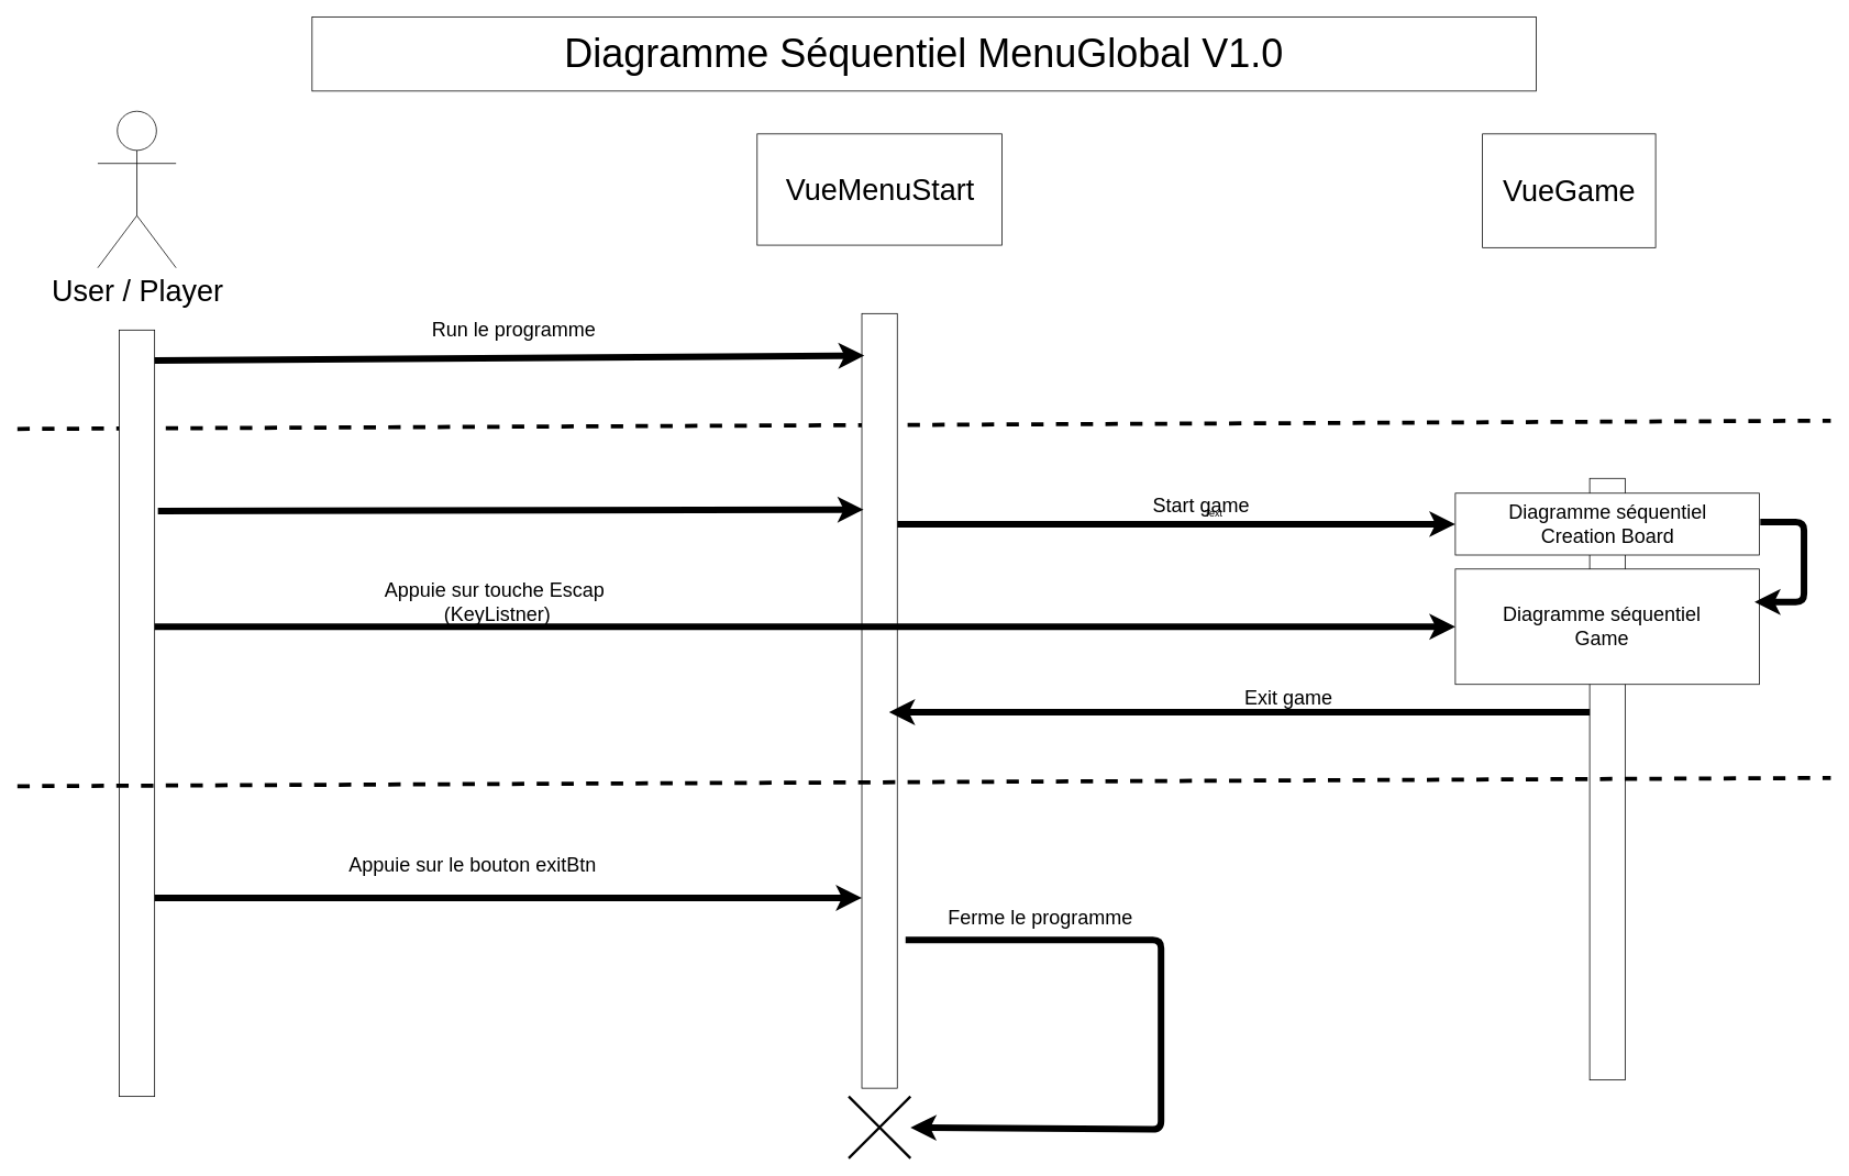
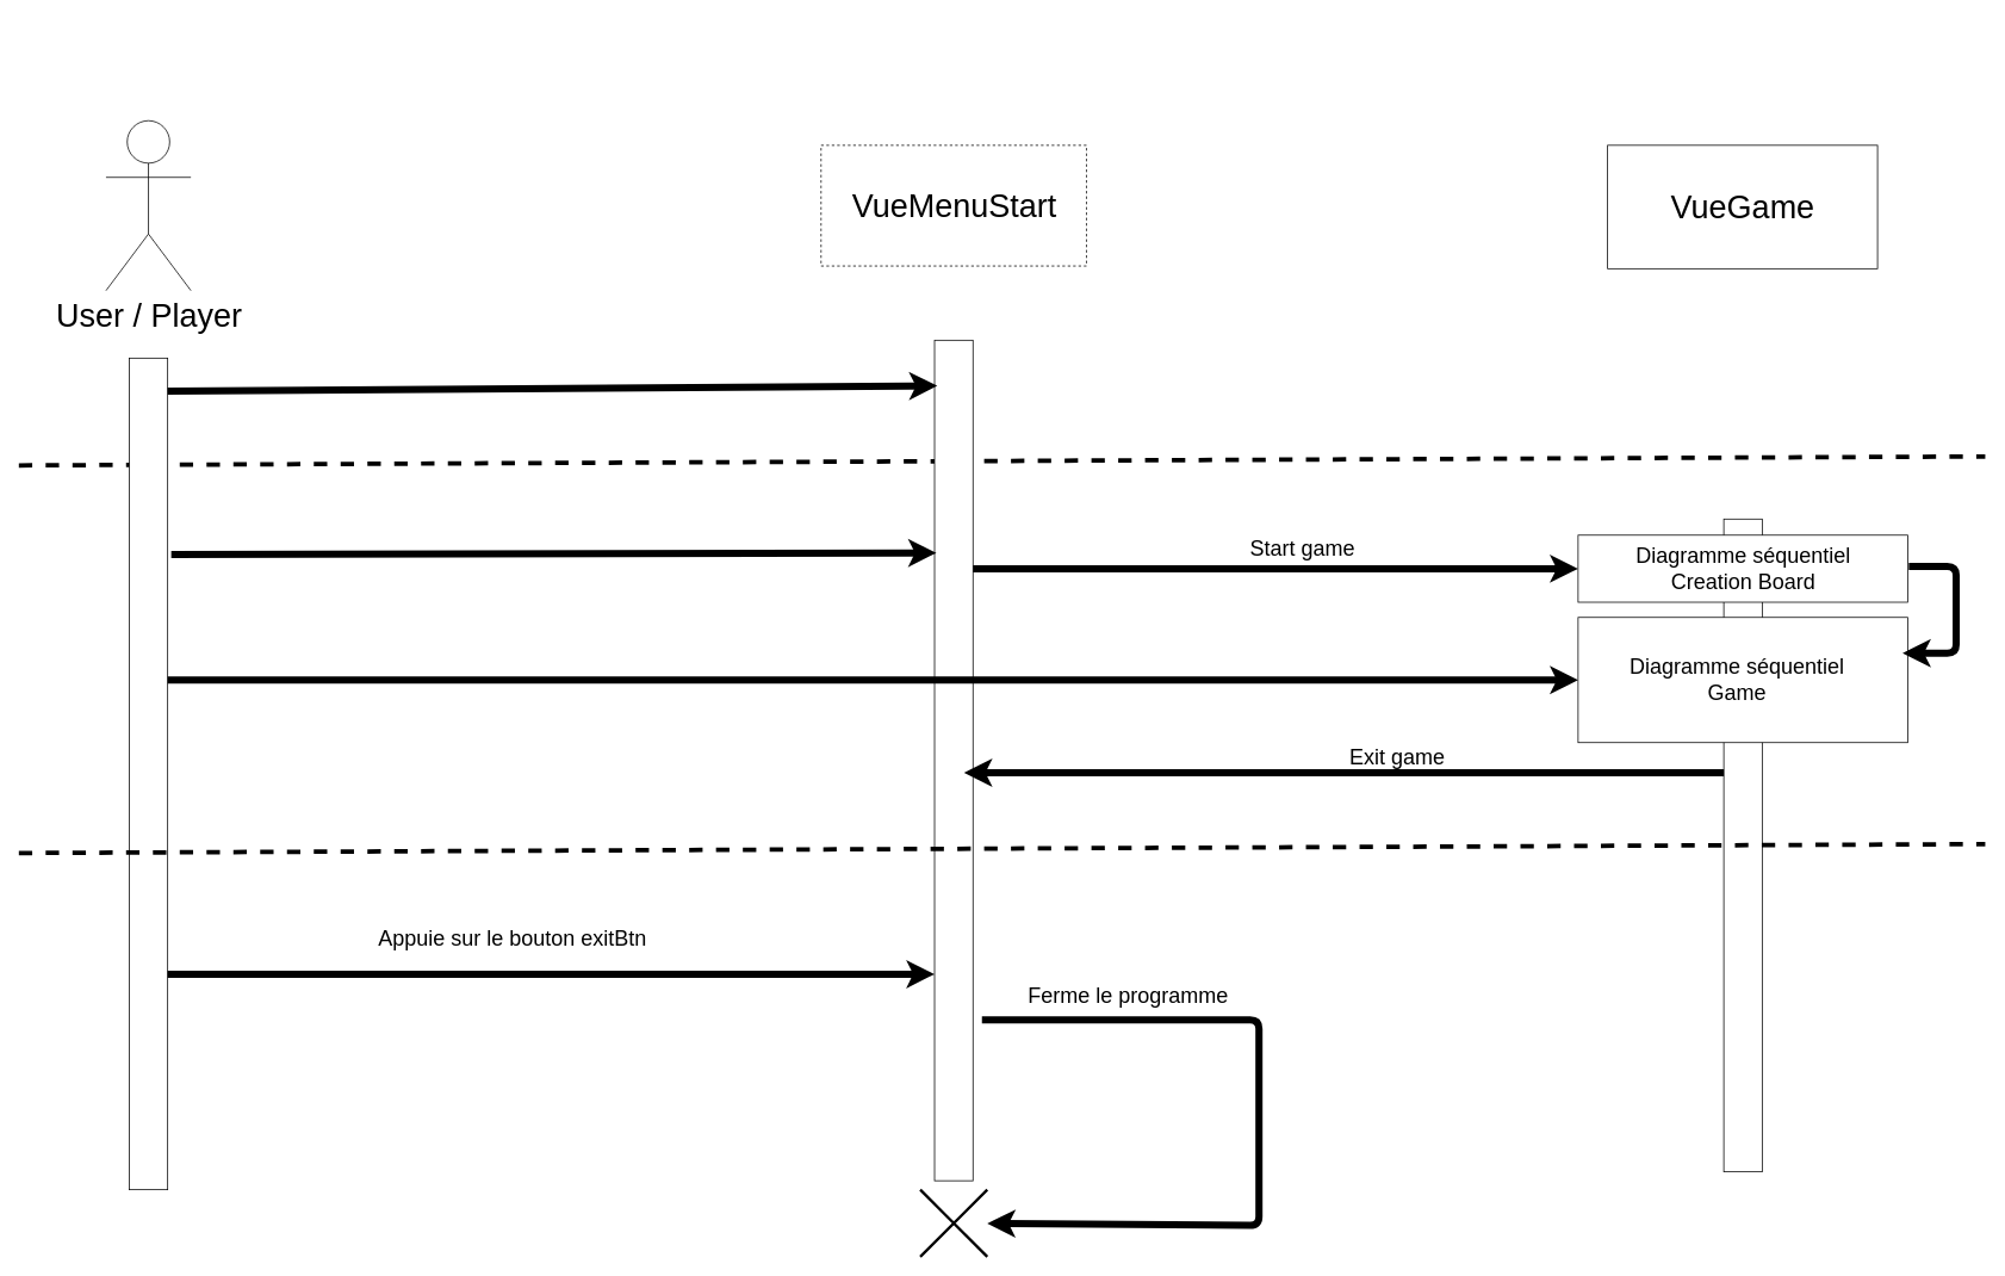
  <mxCell id="0" />
  <mxCell id="1" parent="0" />
  <mxCell id="2" value="" style="html=1;points=[];perimeter=orthogonalPerimeter;" vertex="1" parent="1"><mxGeometry x="1928" y="580" width="43" height="730" as="geometry" /></mxCell>
  <mxCell id="3" value="" style="rounded=0;whiteSpace=wrap;html=1;" vertex="1" parent="1"><mxGeometry x="1765" y="690" width="369" height="140" as="geometry" /></mxCell>
  <mxCell id="4" value="" style="rounded=0;whiteSpace=wrap;html=1;" vertex="1" parent="1"><mxGeometry x="1765" y="598" width="369" height="75" as="geometry" /></mxCell>
  <mxCell id="5" value="" style="endArrow=none;dashed=1;html=1;strokeWidth=5;" edge="1" parent="1"><mxGeometry width="50" height="50" relative="1" as="geometry"><mxPoint x="20.5" y="520" as="sourcePoint" /><mxPoint x="2220.5" y="510" as="targetPoint" /></mxGeometry></mxCell>
- <mxCell id="6" value="&lt;font style=&quot;font-size: 48px&quot;&gt;Diagramme Séquentiel MenuGlobal V1.0&lt;/font&gt;" style="rounded=0;whiteSpace=wrap;html=1;" vertex="1" parent="1"><mxGeometry x="378" y="20" width="1485" height="90" as="geometry" /></mxCell>
  <mxCell id="7" value="&lt;font style=&quot;font-size: 36px&quot;&gt;User / Player&lt;/font&gt;" style="shape=umlActor;verticalLabelPosition=bottom;labelBackgroundColor=#ffffff;verticalAlign=top;html=1;" vertex="1" parent="1"><mxGeometry x="118" y="134.5" width="95" height="190" as="geometry" /></mxCell>
- <mxCell id="8" value="&lt;font style=&quot;font-size: 36px&quot;&gt;VueMenuStart&lt;/font&gt;" style="html=1;" vertex="1" parent="1"><mxGeometry x="918" y="162" width="297" height="135" as="geometry" /></mxCell>
- <mxCell id="9" value="&lt;font style=&quot;font-size: 36px&quot;&gt;VueGame&lt;/font&gt;" style="html=1;" vertex="1" parent="1"><mxGeometry x="1798" y="162" width="210" height="138" as="geometry" /></mxCell>
+ <mxCell id="8" value="&lt;font style=&quot;font-size: 36px&quot;&gt;VueMenuStart&lt;/font&gt;" style="html=1;dashed=1;" vertex="1" parent="1"><mxGeometry x="918" y="162" width="297" height="135" as="geometry" /></mxCell>
+ <mxCell id="9" value="&lt;font style=&quot;font-size: 36px&quot;&gt;VueGame&lt;/font&gt;" style="html=1;" vertex="1" parent="1"><mxGeometry x="1798" y="162" width="302" height="138" as="geometry" /></mxCell>
  <mxCell id="10" value="" style="html=1;points=[];perimeter=orthogonalPerimeter;" vertex="1" parent="1"><mxGeometry x="144" y="400" width="43" height="930" as="geometry" /></mxCell>
  <mxCell id="11" value="" style="html=1;points=[];perimeter=orthogonalPerimeter;" vertex="1" parent="1"><mxGeometry x="1045" y="380" width="43" height="940" as="geometry" /></mxCell>
  <mxCell id="12" value="" style="endArrow=classic;html=1;strokeWidth=8;entryX=0.07;entryY=0.082;entryDx=0;entryDy=0;entryPerimeter=0;" edge="1" parent="1"><mxGeometry width="50" height="50" relative="1" as="geometry"><mxPoint x="187" y="437" as="sourcePoint" /><mxPoint x="1048.01" y="431.08" as="targetPoint" /><Array as="points" /></mxGeometry></mxCell>
  <mxCell id="13" value="" style="endArrow=classic;html=1;strokeWidth=8;entryX=0;entryY=0.5;entryDx=0;entryDy=0;" edge="1" parent="1" source="11" target="4"><mxGeometry width="50" height="50" relative="1" as="geometry"><mxPoint x="1188" y="595" as="sourcePoint" /><mxPoint x="1678" y="630" as="targetPoint" /><Array as="points" /></mxGeometry></mxCell>
- <mxCell id="14" value="&lt;span style=&quot;font-size: 24px&quot;&gt;Run le programme&lt;/span&gt;" style="text;html=1;strokeColor=none;fillColor=none;align=center;verticalAlign=middle;whiteSpace=wrap;rounded=0;" vertex="1" parent="1"><mxGeometry x="428" y="360" width="390" height="80" as="geometry" /></mxCell>
  <mxCell id="15" value="&lt;span style=&quot;font-size: 24px&quot;&gt;Diagramme séquentiel&lt;/span&gt;&lt;br&gt;&lt;span style=&quot;font-size: 24px&quot;&gt;Game&lt;/span&gt;" style="text;html=1;strokeColor=none;fillColor=none;align=center;verticalAlign=middle;whiteSpace=wrap;rounded=0;" vertex="1" parent="1"><mxGeometry x="1758" y="722.5" width="370" height="75" as="geometry" /></mxCell>
  <mxCell id="16" value="" style="endArrow=classic;html=1;strokeWidth=8;entryX=0.047;entryY=0.253;entryDx=0;entryDy=0;entryPerimeter=0;exitX=1.093;exitY=0.236;exitDx=0;exitDy=0;exitPerimeter=0;" edge="1" parent="1" source="10" target="11"><mxGeometry width="50" height="50" relative="1" as="geometry"><mxPoint x="238" y="683" as="sourcePoint" /><mxPoint x="978" y="677" as="targetPoint" /><Array as="points" /></mxGeometry></mxCell>
  <mxCell id="17" value="" style="endArrow=classic;html=1;strokeWidth=8;" edge="1" parent="1" target="11"><mxGeometry width="50" height="50" relative="1" as="geometry"><mxPoint x="187" y="1089" as="sourcePoint" /><mxPoint x="948" y="1089" as="targetPoint" /><Array as="points" /></mxGeometry></mxCell>
  <mxCell id="18" value="" style="endArrow=classic;html=1;strokeWidth=8;entryX=0;entryY=0.5;entryDx=0;entryDy=0;" edge="1" parent="1" source="10" target="3"><mxGeometry width="50" height="50" relative="1" as="geometry"><mxPoint x="186.999" y="1100.21" as="sourcePoint" /><mxPoint x="1738" y="790" as="targetPoint" /><Array as="points"><mxPoint x="1358" y="760" /></Array></mxGeometry></mxCell>
  <mxCell id="19" value="&lt;span style=&quot;font-size: 24px&quot;&gt;Appuie sur le bouton exitBtn&lt;/span&gt;" style="text;html=1;strokeColor=none;fillColor=none;align=center;verticalAlign=middle;whiteSpace=wrap;rounded=0;" vertex="1" parent="1"><mxGeometry x="378" y="1010" width="390" height="80" as="geometry" /></mxCell>
- <mxCell id="20" value="&lt;span style=&quot;font-size: 24px&quot;&gt;Appuie sur touche Escap&amp;nbsp;&lt;br&gt;(KeyListner)&lt;/span&gt;" style="text;html=1;strokeColor=none;fillColor=none;align=center;verticalAlign=middle;whiteSpace=wrap;rounded=0;" vertex="1" parent="1"><mxGeometry x="408" y="690" width="390" height="80" as="geometry" /></mxCell>
  <mxCell id="21" value="&lt;span style=&quot;font-size: 24px&quot;&gt;Start game&lt;/span&gt;" style="text;html=1;strokeColor=none;fillColor=none;align=center;verticalAlign=middle;whiteSpace=wrap;rounded=0;" vertex="1" parent="1"><mxGeometry x="1261.5" y="573" width="390" height="80" as="geometry" /></mxCell>
  <mxCell id="22" value="&lt;span style=&quot;font-size: 24px&quot;&gt;Exit game&lt;/span&gt;" style="text;html=1;strokeColor=none;fillColor=none;align=center;verticalAlign=middle;whiteSpace=wrap;rounded=0;" vertex="1" parent="1"><mxGeometry x="1368" y="807" width="390" height="80" as="geometry" /></mxCell>
  <mxCell id="23" value="&lt;span style=&quot;font-size: 24px&quot;&gt;Ferme le programme&lt;/span&gt;" style="text;html=1;strokeColor=none;fillColor=none;align=center;verticalAlign=middle;whiteSpace=wrap;rounded=0;" vertex="1" parent="1"><mxGeometry x="1066.5" y="1073.5" width="390" height="80" as="geometry" /></mxCell>
  <mxCell id="24" value="" style="endArrow=none;dashed=1;html=1;strokeWidth=5;" edge="1" parent="1"><mxGeometry width="50" height="50" relative="1" as="geometry"><mxPoint x="20.5" y="953.5" as="sourcePoint" /><mxPoint x="2220.5" y="943.5" as="targetPoint" /></mxGeometry></mxCell>
  <mxCell id="25" value="" style="endArrow=classic;html=1;strokeWidth=8;exitX=0.233;exitY=0.537;exitDx=0;exitDy=0;exitPerimeter=0;" edge="1" parent="1"><mxGeometry width="50" height="50" relative="1" as="geometry"><mxPoint x="1928.019" y="863.695" as="sourcePoint" /><mxPoint x="1078" y="863.695" as="targetPoint" /><Array as="points" /></mxGeometry></mxCell>
  <mxCell id="26" value="" style="endArrow=classic;html=1;strokeWidth=8;" edge="1" parent="1" target="27"><mxGeometry width="50" height="50" relative="1" as="geometry"><mxPoint x="1098" y="1140" as="sourcePoint" /><mxPoint x="1068" y="1370" as="targetPoint" /><Array as="points"><mxPoint x="1408" y="1140" /><mxPoint x="1408" y="1370" /></Array></mxGeometry></mxCell>
  <mxCell id="27" value="" style="shape=umlDestroy;whiteSpace=wrap;html=1;strokeWidth=3;" vertex="1" parent="1"><mxGeometry x="1029" y="1330" width="75" height="75" as="geometry" /></mxCell>
  <mxCell id="28" value="&lt;span style=&quot;font-size: 24px&quot;&gt;Diagramme séquentiel&lt;/span&gt;&lt;br&gt;&lt;span style=&quot;font-size: 24px&quot;&gt;Creation Board&lt;/span&gt;" style="text;html=1;strokeColor=none;fillColor=none;align=center;verticalAlign=middle;whiteSpace=wrap;rounded=0;" vertex="1" parent="1"><mxGeometry x="1765" y="598" width="370" height="75" as="geometry" /></mxCell>
- <mxCell id="29" value="Text" style="text;html=1;resizable=0;points=[];autosize=1;align=left;verticalAlign=top;spacingTop=-4;" vertex="1" parent="1"><mxGeometry x="1459" y="613" width="40" height="20" as="geometry" /></mxCell>
  <mxCell id="30" value="" style="endArrow=classic;html=1;strokeWidth=8;" edge="1" parent="1"><mxGeometry width="50" height="50" relative="1" as="geometry"><mxPoint x="2135" y="633" as="sourcePoint" /><mxPoint x="2128" y="730" as="targetPoint" /><Array as="points"><mxPoint x="2188" y="633" /><mxPoint x="2188" y="730" /></Array></mxGeometry></mxCell>
